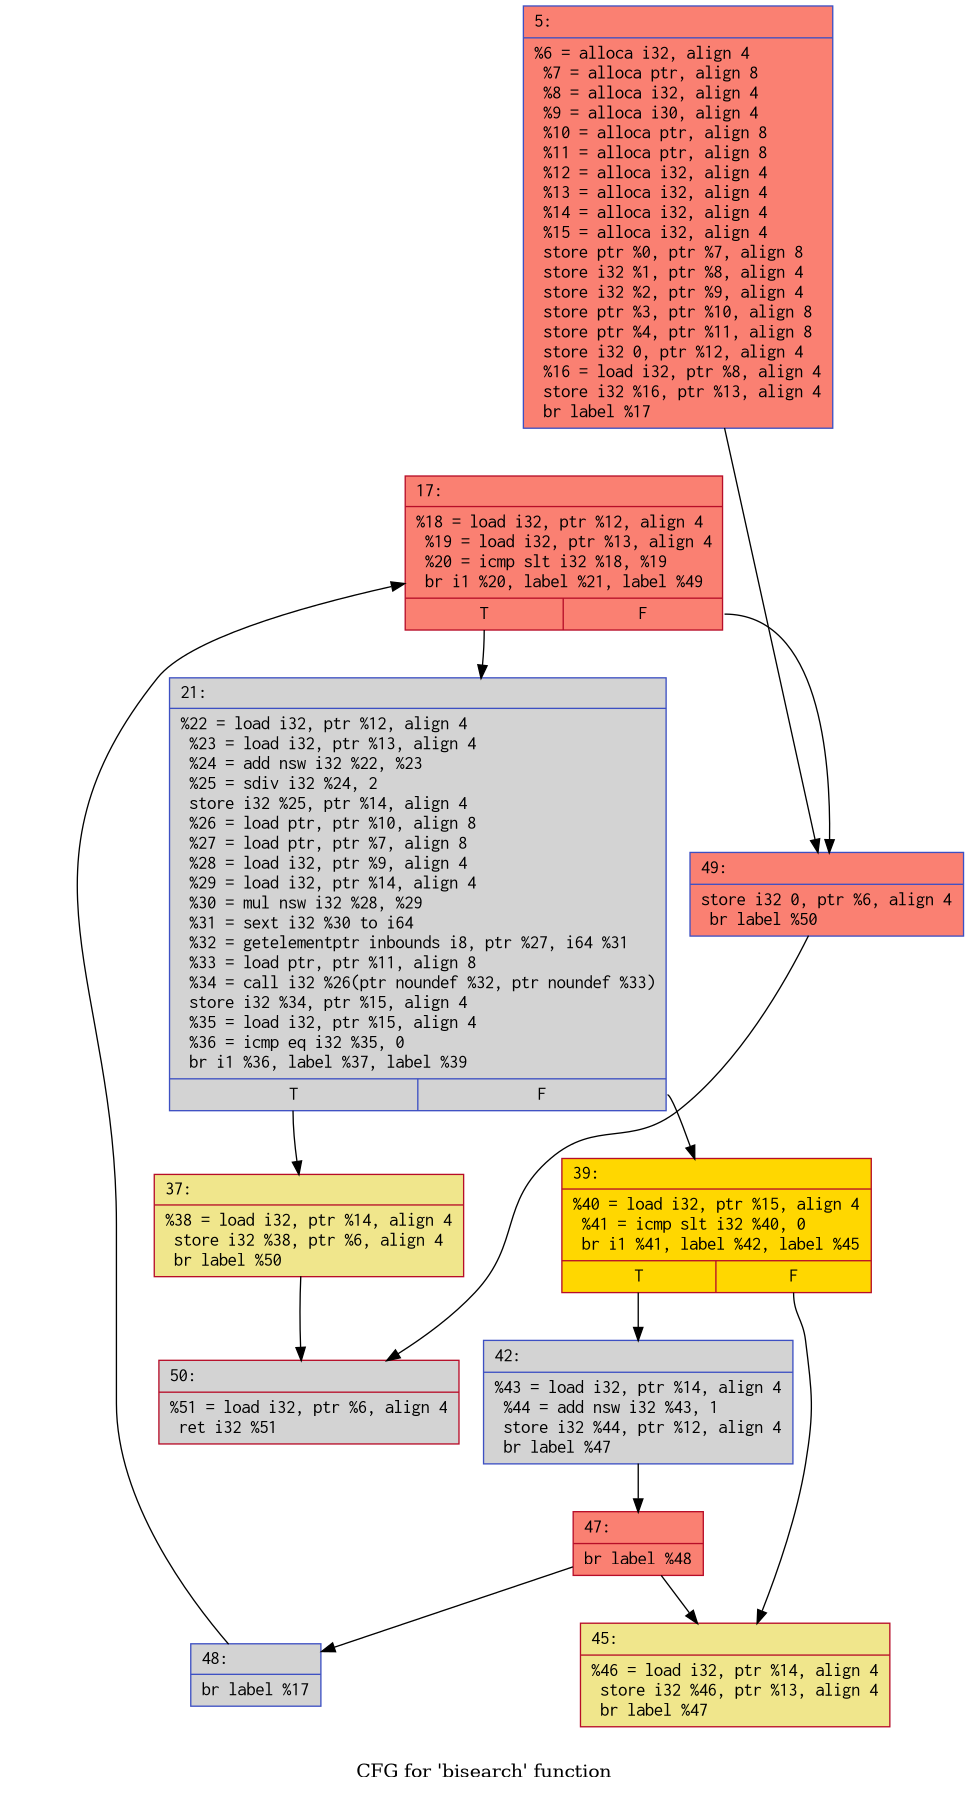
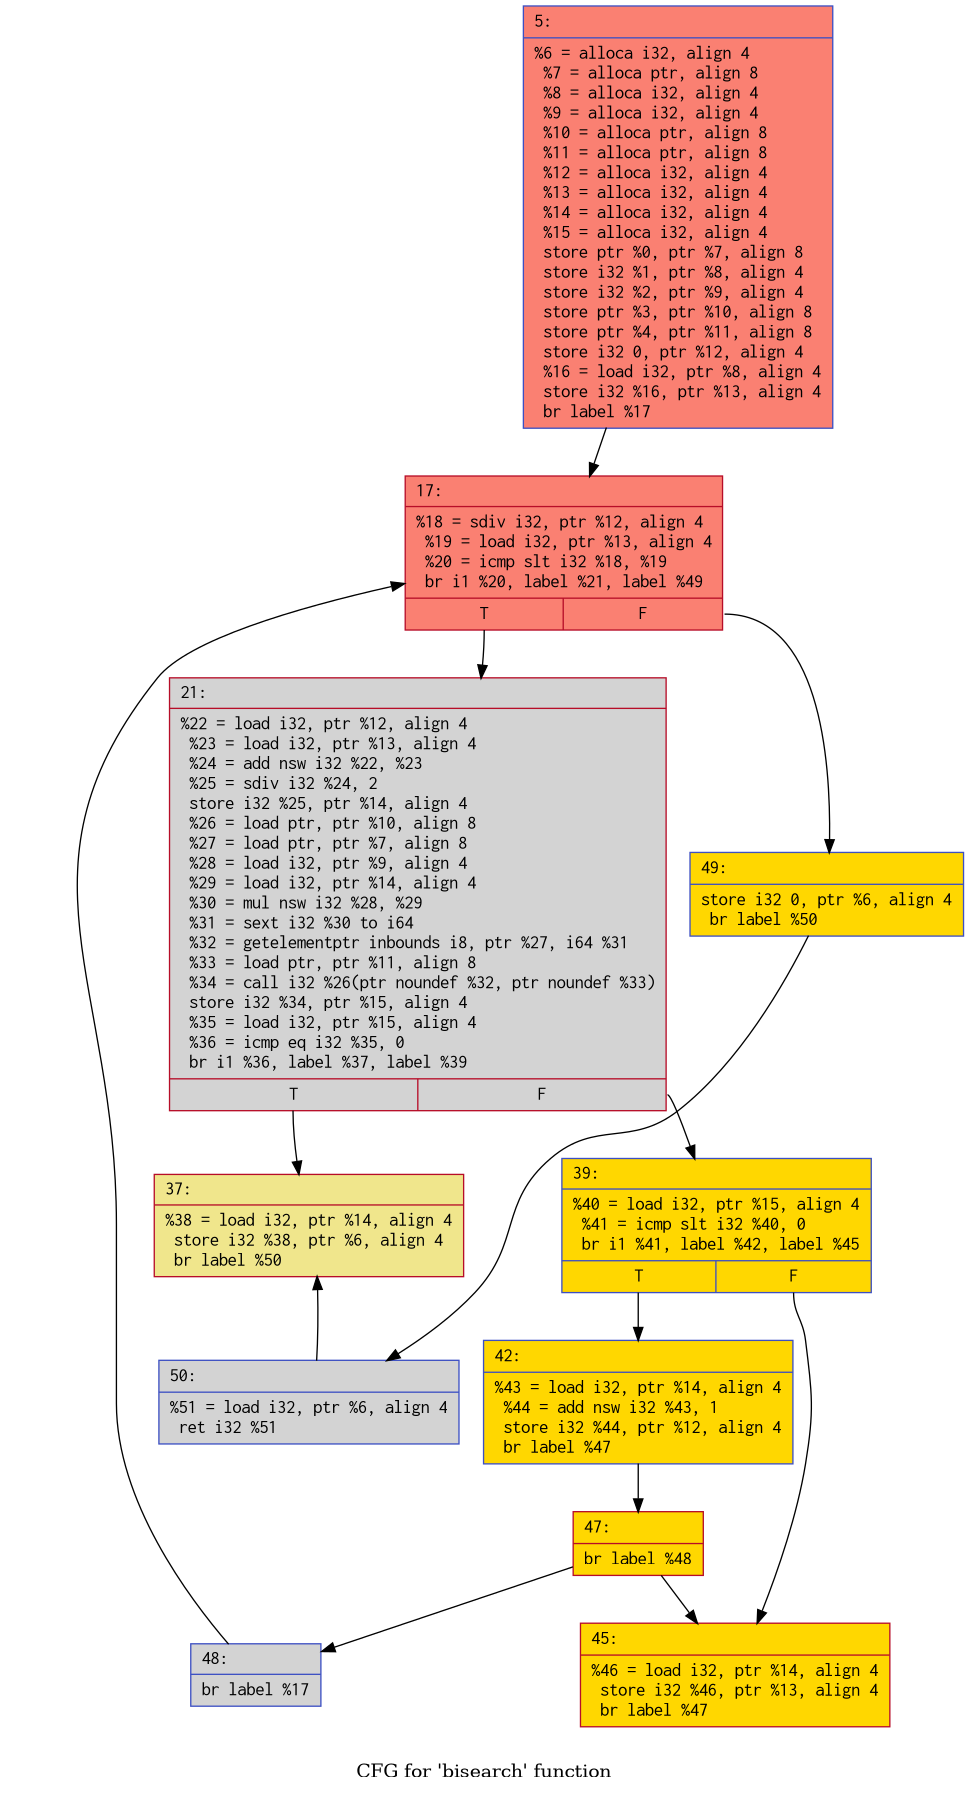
  digraph {
    label="CFG for 'bisearch' function"
    node [color="#b70d28ff" fillcolor=lightgrey fontname=Courier shape=record style=filled]
-   n1 [color="#3d50c3ff" fillcolor=salmon label="{5:\l|  %6 = alloca i32, align 4\l  %7 = alloca ptr, align 8\l  %8 = alloca i32, align 4\l  %9 = alloca i30, align 4\l  %10 = alloca ptr, align 8\l  %11 = alloca ptr, align 8\l  %12 = alloca i32, align 4\l  %13 = alloca i32, align 4\l  %14 = alloca i32, align 4\l  %15 = alloca i32, align 4\l  store ptr %0, ptr %7, align 8\l  store i32 %1, ptr %8, align 4\l  store i32 %2, ptr %9, align 4\l  store ptr %3, ptr %10, align 8\l  store ptr %4, ptr %11, align 8\l  store i32 0, ptr %12, align 4\l  %16 = load i32, ptr %8, align 4\l  store i32 %16, ptr %13, align 4\l  br label %17\l}"]
-   n2 [fillcolor=salmon label="{17:\l|  %18 = load i32, ptr %12, align 4\l  %19 = load i32, ptr %13, align 4\l  %20 = icmp slt i32 %18, %19\l  br i1 %20, label %21, label %49\l|{<s0>T|<s1>F}}"]
-   n3 [color="#3d50c3ff" label="{21:\l|  %22 = load i32, ptr %12, align 4\l  %23 = load i32, ptr %13, align 4\l  %24 = add nsw i32 %22, %23\l  %25 = sdiv i32 %24, 2\l  store i32 %25, ptr %14, align 4\l  %26 = load ptr, ptr %10, align 8\l  %27 = load ptr, ptr %7, align 8\l  %28 = load i32, ptr %9, align 4\l  %29 = load i32, ptr %14, align 4\l  %30 = mul nsw i32 %28, %29\l  %31 = sext i32 %30 to i64\l  %32 = getelementptr inbounds i8, ptr %27, i64 %31\l  %33 = load ptr, ptr %11, align 8\l  %34 = call i32 %26(ptr noundef %32, ptr noundef %33)\l  store i32 %34, ptr %15, align 4\l  %35 = load i32, ptr %15, align 4\l  %36 = icmp eq i32 %35, 0\l  br i1 %36, label %37, label %39\l|{<s0>T|<s1>F}}"]
-   n4 [color="#3d50c3ff" fillcolor=salmon label="{49:\l|  store i32 0, ptr %6, align 4\l  br label %50\l}"]
+   n1 [color="#3d50c3ff" fillcolor=salmon label="{5:\l|  %6 = alloca i32, align 4\l  %7 = alloca ptr, align 8\l  %8 = alloca i32, align 4\l  %9 = alloca i32, align 4\l  %10 = alloca ptr, align 8\l  %11 = alloca ptr, align 8\l  %12 = alloca i32, align 4\l  %13 = alloca i32, align 4\l  %14 = alloca i32, align 4\l  %15 = alloca i32, align 4\l  store ptr %0, ptr %7, align 8\l  store i32 %1, ptr %8, align 4\l  store i32 %2, ptr %9, align 4\l  store ptr %3, ptr %10, align 8\l  store ptr %4, ptr %11, align 8\l  store i32 0, ptr %12, align 4\l  %16 = load i32, ptr %8, align 4\l  store i32 %16, ptr %13, align 4\l  br label %17\l}"]
+   n2 [fillcolor=salmon label="{17:\l|  %18 = sdiv i32, ptr %12, align 4\l  %19 = load i32, ptr %13, align 4\l  %20 = icmp slt i32 %18, %19\l  br i1 %20, label %21, label %49\l|{<s0>T|<s1>F}}"]
+   n3 [label="{21:\l|  %22 = load i32, ptr %12, align 4\l  %23 = load i32, ptr %13, align 4\l  %24 = add nsw i32 %22, %23\l  %25 = sdiv i32 %24, 2\l  store i32 %25, ptr %14, align 4\l  %26 = load ptr, ptr %10, align 8\l  %27 = load ptr, ptr %7, align 8\l  %28 = load i32, ptr %9, align 4\l  %29 = load i32, ptr %14, align 4\l  %30 = mul nsw i32 %28, %29\l  %31 = sext i32 %30 to i64\l  %32 = getelementptr inbounds i8, ptr %27, i64 %31\l  %33 = load ptr, ptr %11, align 8\l  %34 = call i32 %26(ptr noundef %32, ptr noundef %33)\l  store i32 %34, ptr %15, align 4\l  %35 = load i32, ptr %15, align 4\l  %36 = icmp eq i32 %35, 0\l  br i1 %36, label %37, label %39\l|{<s0>T|<s1>F}}"]
+   n4 [color="#3d50c3ff" fillcolor=gold label="{49:\l|  store i32 0, ptr %6, align 4\l  br label %50\l}"]
    n5 [fillcolor=khaki label="{37:\l|  %38 = load i32, ptr %14, align 4\l  store i32 %38, ptr %6, align 4\l  br label %50\l}"]
-   n6 [fillcolor=gold label="{39:\l|  %40 = load i32, ptr %15, align 4\l  %41 = icmp slt i32 %40, 0\l  br i1 %41, label %42, label %45\l|{<s0>T|<s1>F}}"]
-   n7 [label="{50:\l|  %51 = load i32, ptr %6, align 4\l  ret i32 %51\l}"]
-   n8 [color="#3d50c3ff" label="{42:\l|  %43 = load i32, ptr %14, align 4\l  %44 = add nsw i32 %43, 1\l  store i32 %44, ptr %12, align 4\l  br label %47\l}"]
-   n9 [fillcolor=khaki label="{45:\l|  %46 = load i32, ptr %14, align 4\l  store i32 %46, ptr %13, align 4\l  br label %47\l}"]
-   n10 [fillcolor=salmon label="{47:\l|  br label %48\l}"]
+   n6 [color="#3d50c3ff" fillcolor=gold label="{39:\l|  %40 = load i32, ptr %15, align 4\l  %41 = icmp slt i32 %40, 0\l  br i1 %41, label %42, label %45\l|{<s0>T|<s1>F}}"]
+   n7 [color="#3d50c3ff" label="{50:\l|  %51 = load i32, ptr %6, align 4\l  ret i32 %51\l}"]
+   n8 [color="#3d50c3ff" fillcolor=gold label="{42:\l|  %43 = load i32, ptr %14, align 4\l  %44 = add nsw i32 %43, 1\l  store i32 %44, ptr %12, align 4\l  br label %47\l}"]
+   n9 [fillcolor=gold label="{45:\l|  %46 = load i32, ptr %14, align 4\l  store i32 %46, ptr %13, align 4\l  br label %47\l}"]
+   n10 [fillcolor=gold label="{47:\l|  br label %48\l}"]
    n11 [color="#3d50c3ff" label="{48:\l|  br label %17\l}"]
-   n1 -> n4
+   n1 -> n2
    n2 -> n3 [tailport=s0]
    n2 -> n4 [tailport=s1]
    n3 -> n5 [tailport=s0]
    n3 -> n6 [tailport=s1]
    n4 -> n7
-   n5 -> n7
+   n7 -> n5
    n6 -> n8 [tailport=s0]
    n6 -> n9 [tailport=s1]
    n8 -> n10
    n10 -> n9
    n10 -> n11
    n11 -> n2
  }
